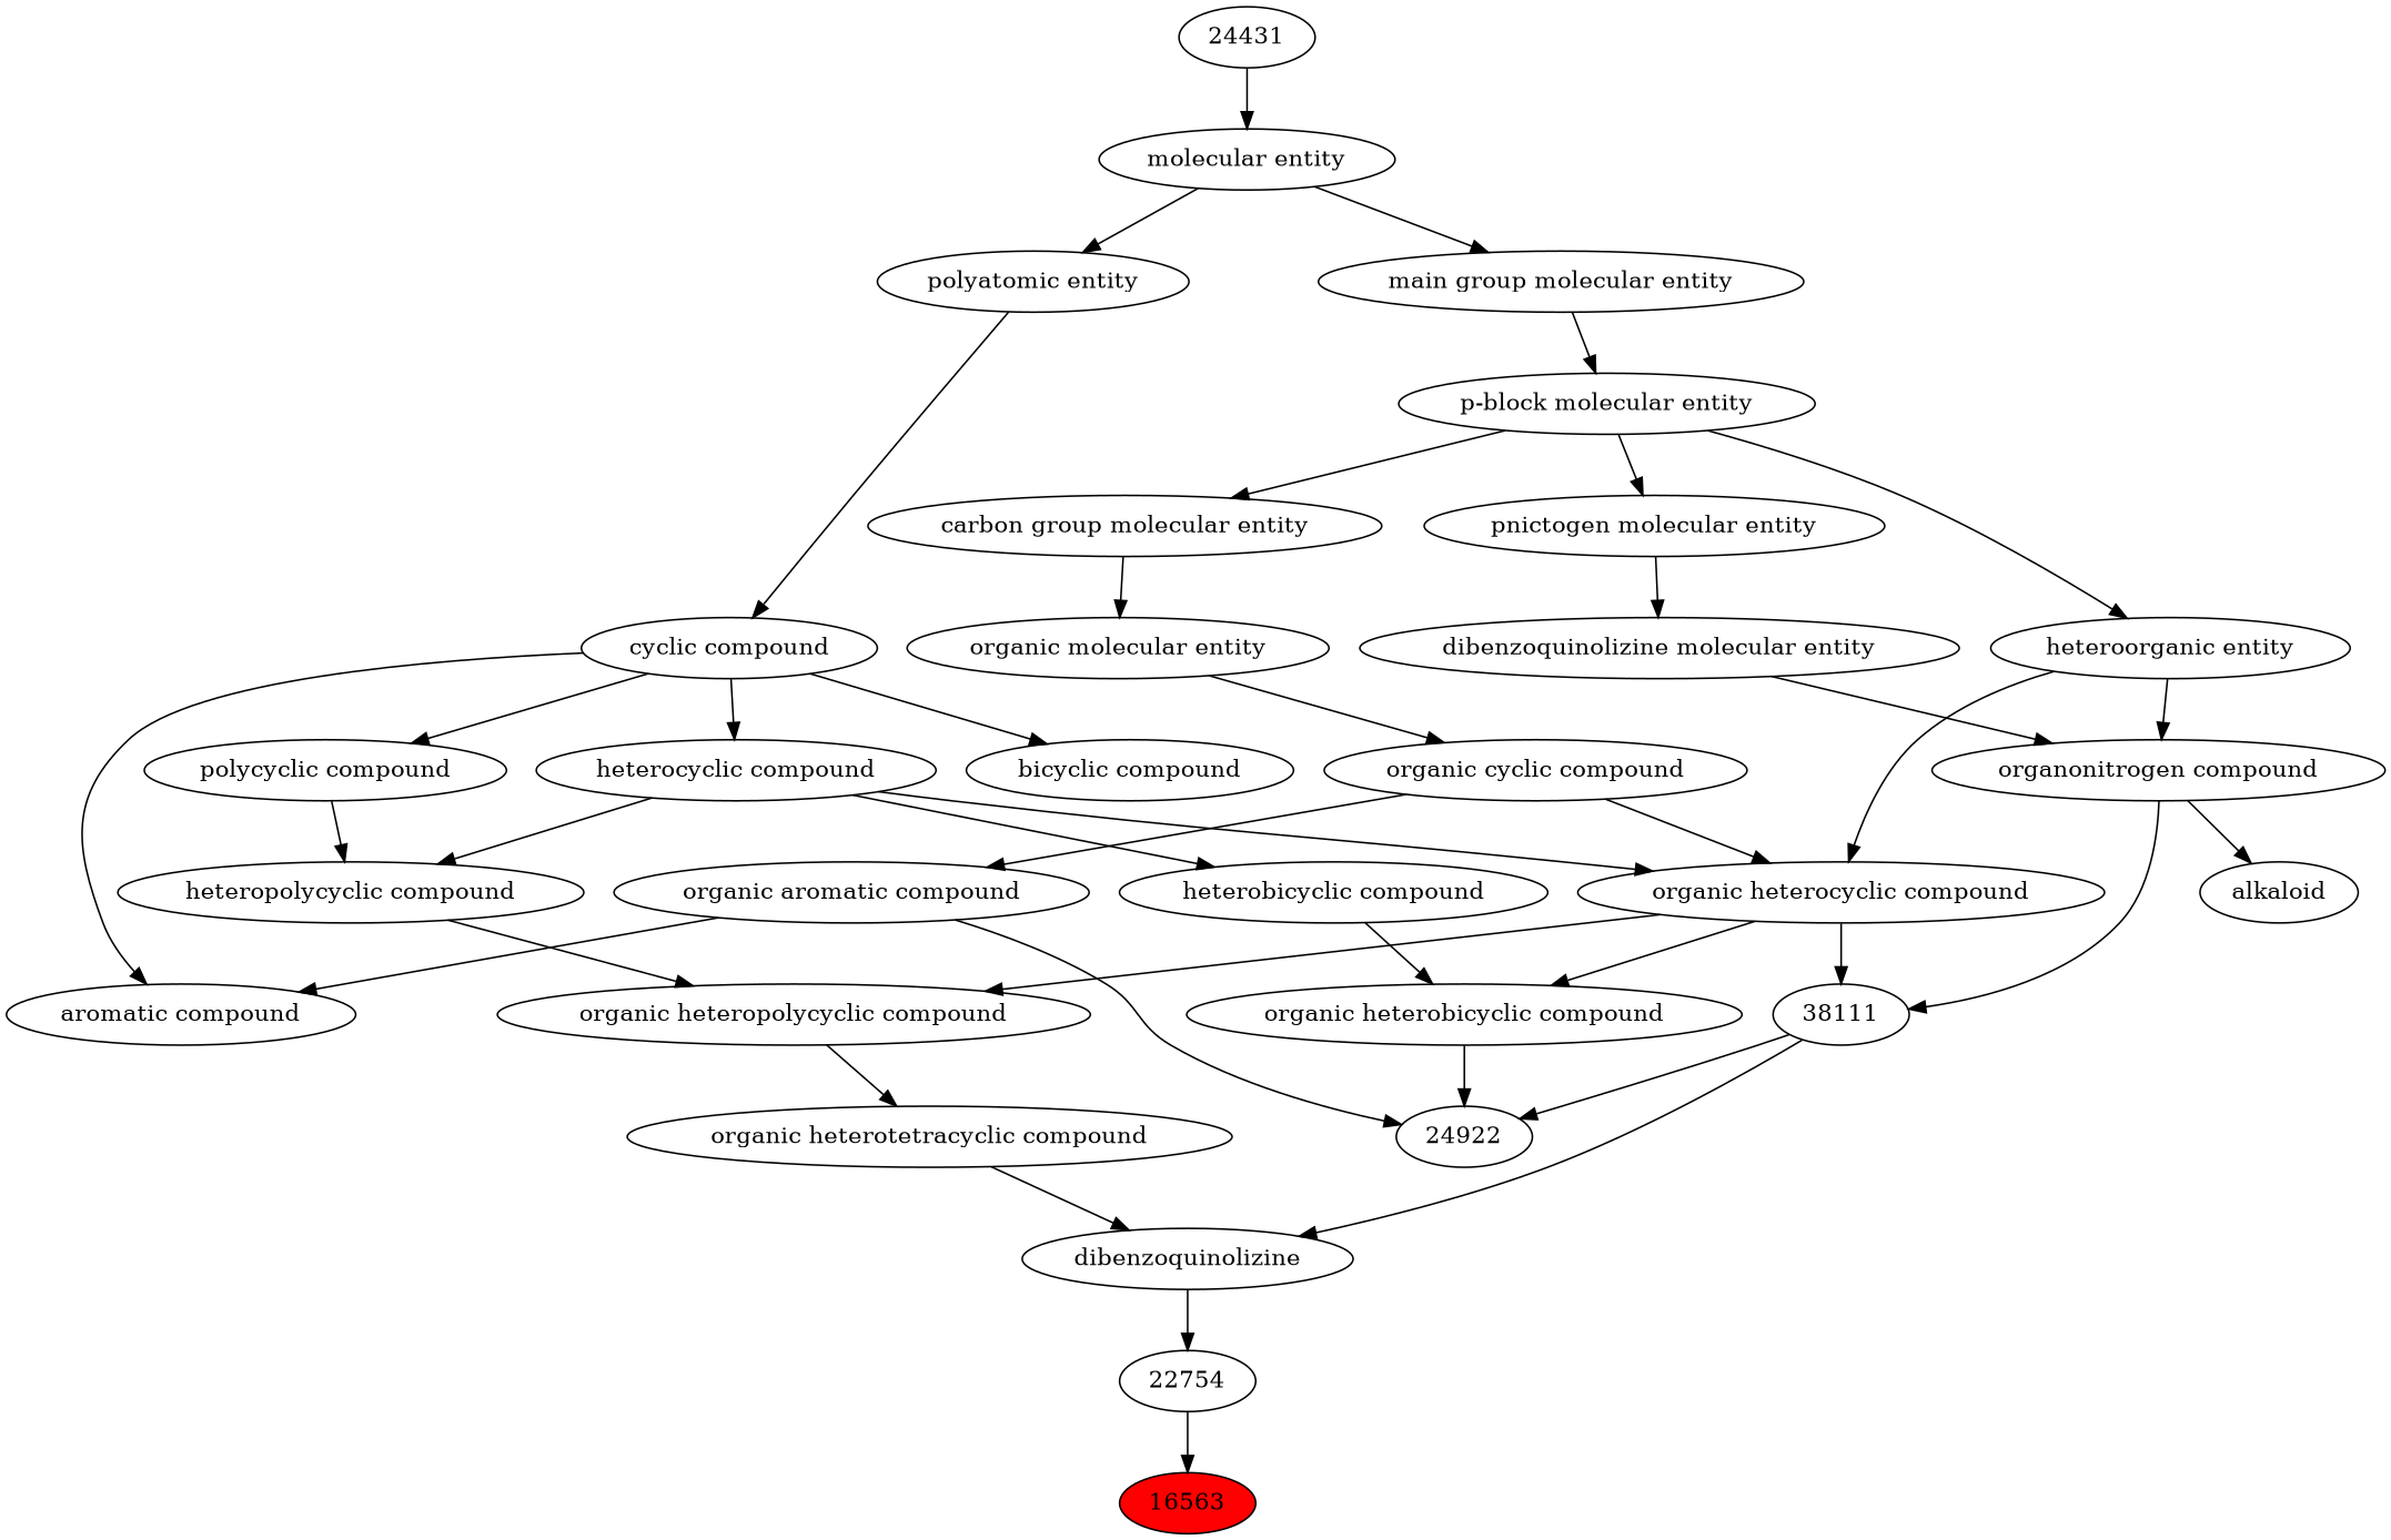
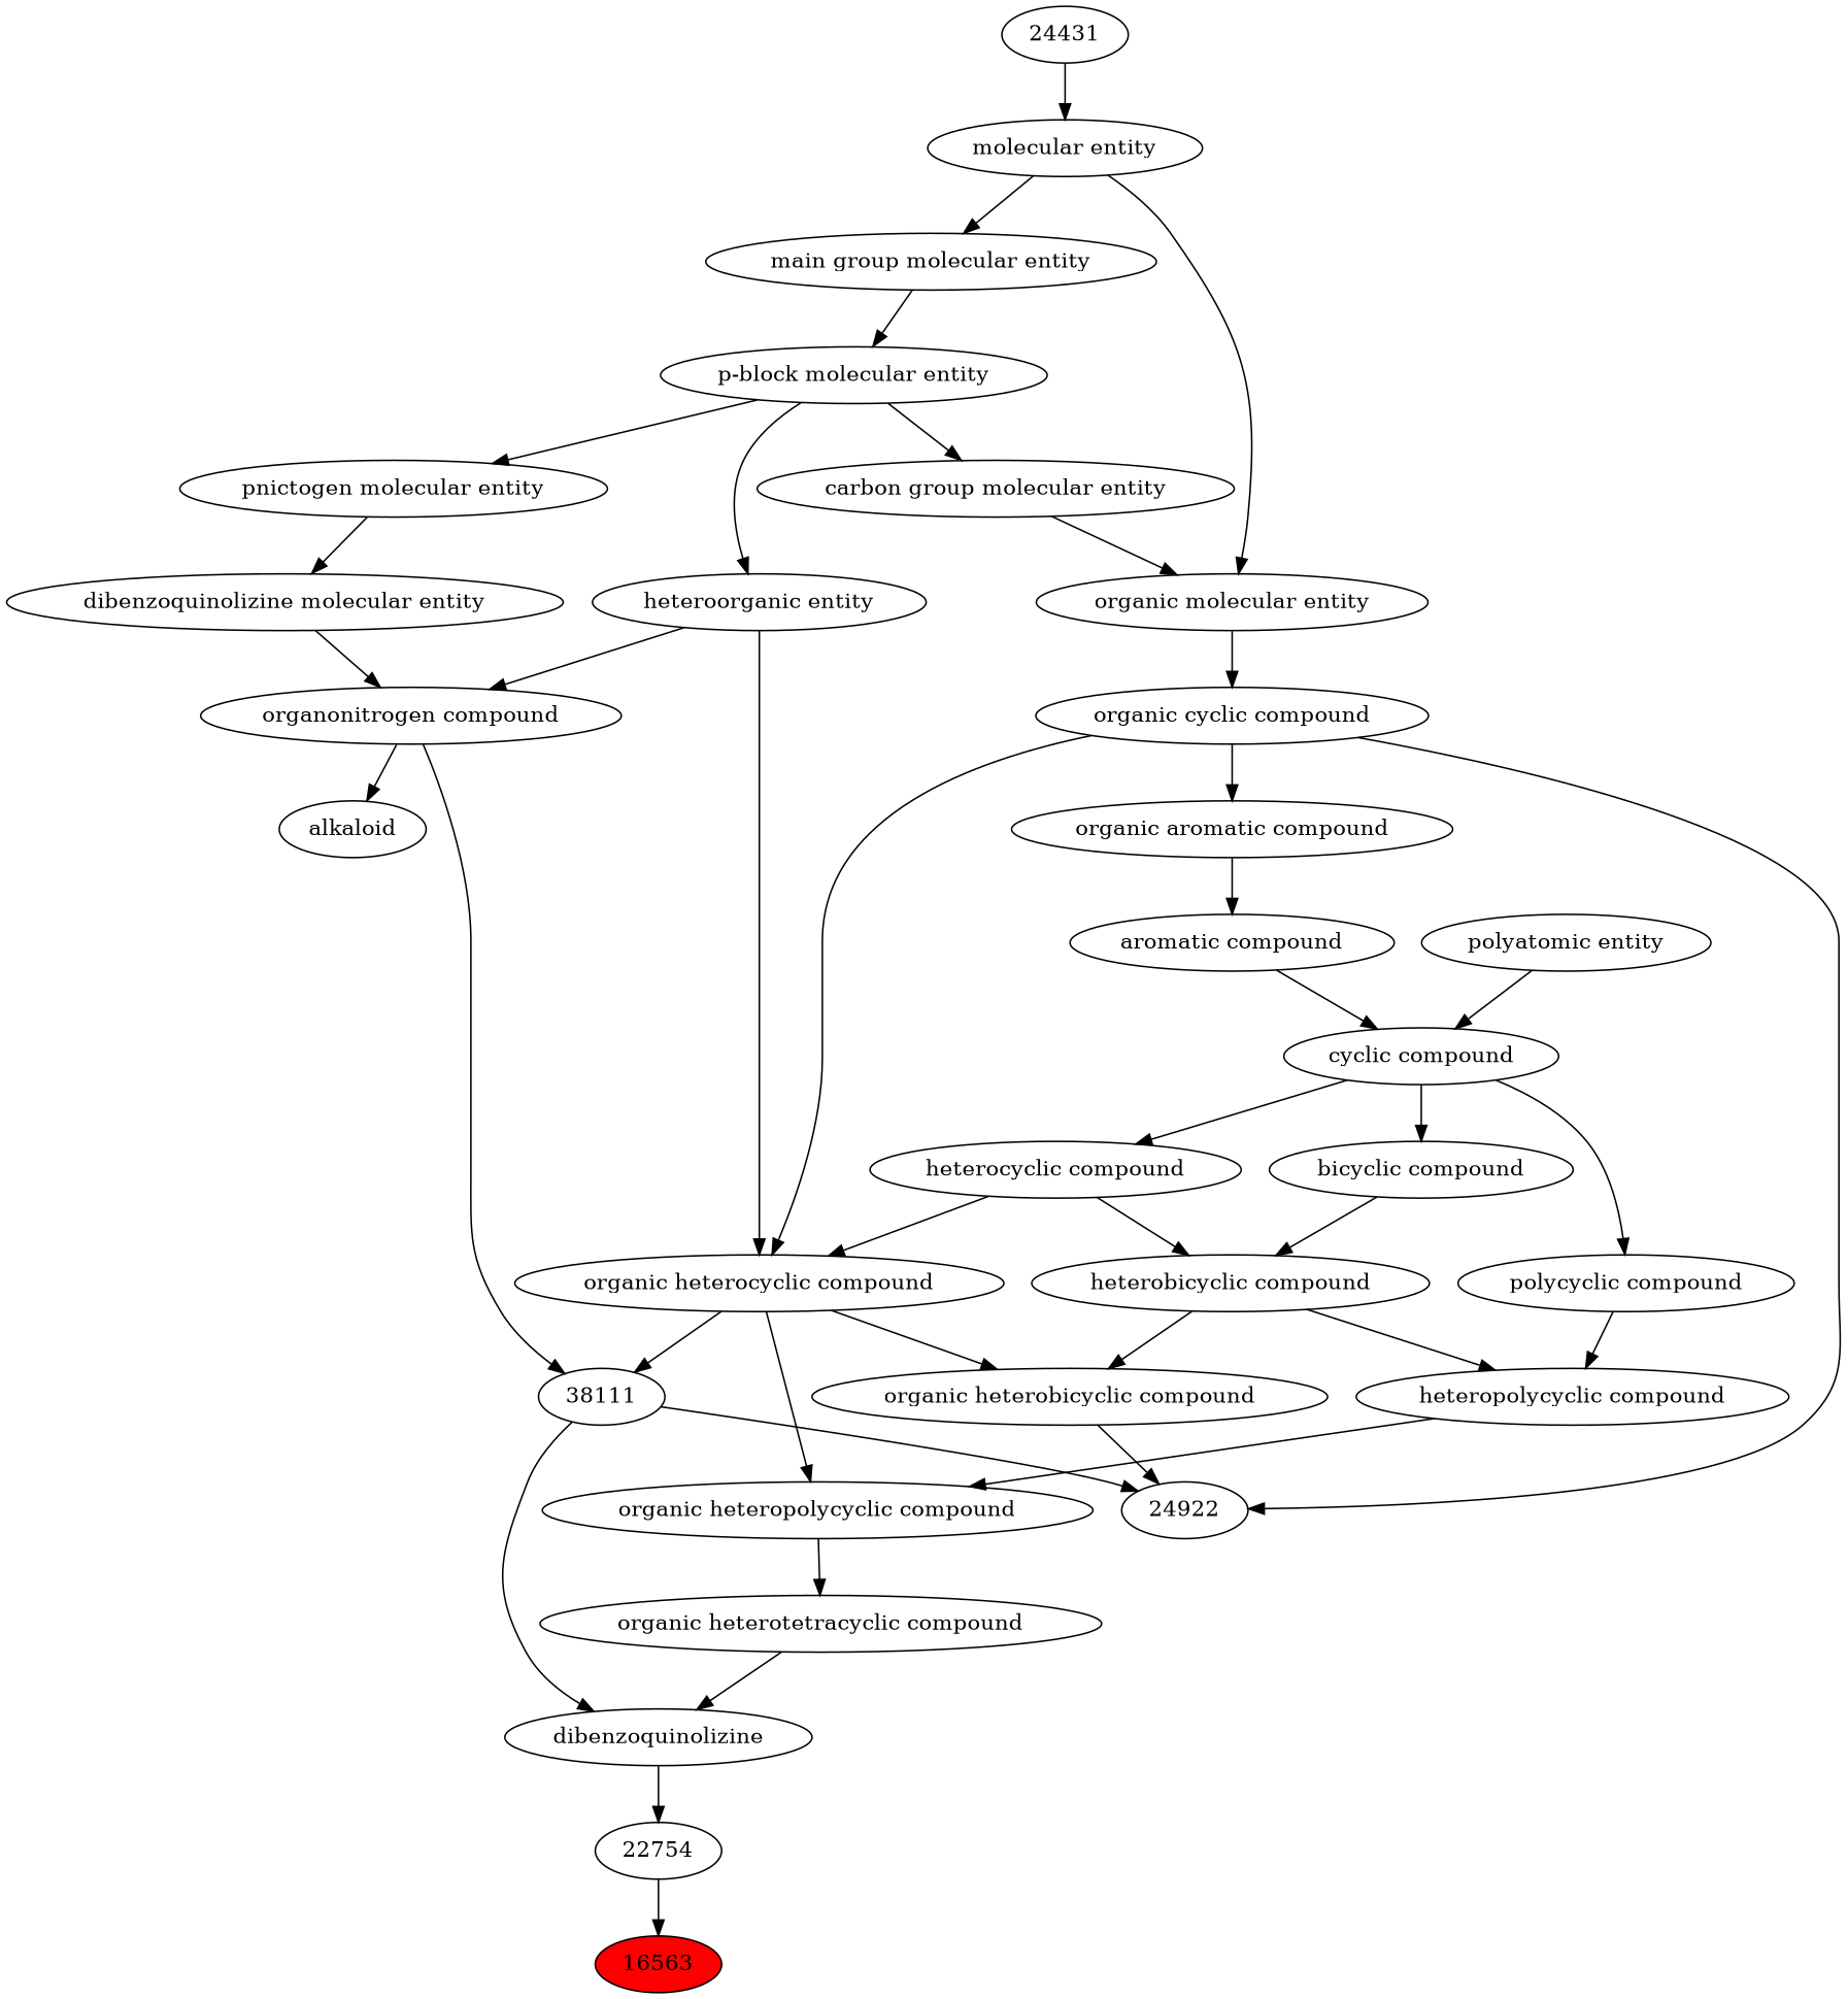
  digraph {
    n1 [fillcolor=red label=16563 style=filled]
    n2 [label=22754]
    n3 [label=dibenzoquinolizine]
    n4 [label="organic heterotetracyclic compound"]
    n5 [label=38111]
    n6 [label=24922]
    n7 [label=alkaloid]
    n8 [label="organic heteropolycyclic compound"]
    n9 [label="organic heterocyclic compound"]
    n10 [label="organic heterobicyclic compound"]
    n11 [label="organonitrogen compound"]
    n12 [label="organic aromatic compound"]
    n13 [label="aromatic compound"]
    n14 [label="heteropolycyclic compound"]
    n15 [label="heteroorganic entity"]
    n16 [label="organic cyclic compound"]
    n17 [label="heterocyclic compound"]
    n18 [label="heterobicyclic compound"]
    n19 [label="dibenzoquinolizine molecular entity"]
    n20 [label="polycyclic compound"]
    n21 [label="organic molecular entity"]
    n22 [label="cyclic compound"]
    n23 [label="bicyclic compound"]
    n24 [label="pnictogen molecular entity"]
    n25 [label="carbon group molecular entity"]
    n26 [label="polyatomic entity"]
    n27 [label="p-block molecular entity"]
    n28 [label="molecular entity"]
    n29 [label="main group molecular entity"]
    n30 [label=24431]
    n2 -> n1
    n3 -> n2
    n4 -> n3
    n5 -> n3
    n5 -> n6
    n8 -> n4
    n9 -> n5
    n9 -> n8
    n9 -> n10
    n10 -> n6
    n11 -> n5
    n11 -> n7
-   n12 -> n6
+   n16 -> n6
    n12 -> n13
    n14 -> n8
    n15 -> n9
    n15 -> n11
    n16 -> n9
    n16 -> n12
    n17 -> n9
-   n17 -> n14
+   n18 -> n14
    n17 -> n18
    n18 -> n10
    n19 -> n11
    n20 -> n14
    n21 -> n16
-   n22 -> n13
+   n13 -> n22
    n22 -> n17
    n22 -> n20
    n22 -> n23
+   n23 -> n18
    n24 -> n19
    n25 -> n21
    n26 -> n22
    n27 -> n15
    n27 -> n24
    n27 -> n25
-   n28 -> n26
+   n28 -> n21
    n28 -> n29
    n29 -> n27
    n30 -> n28
  }
